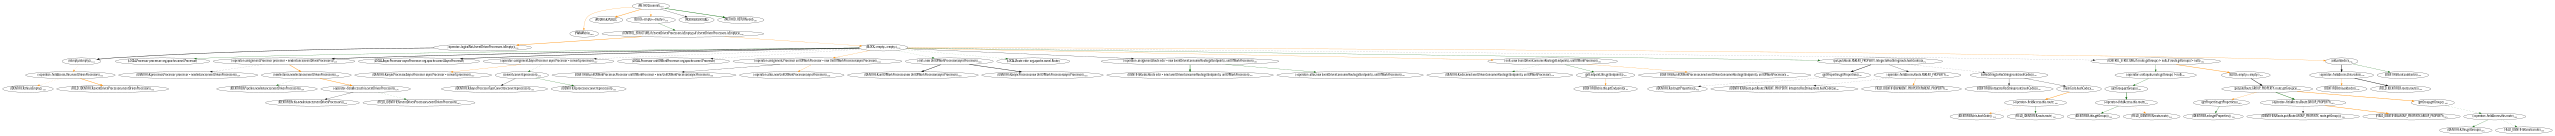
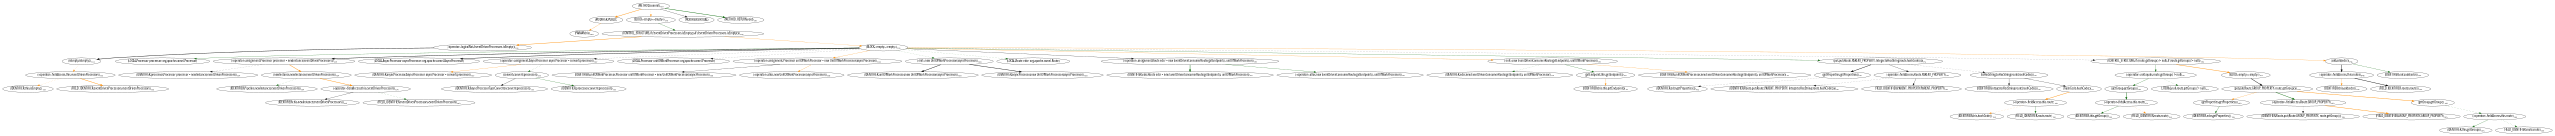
  digraph {
    fontname="Fira Sans"
    node [fontname="Fira Sans"]
    edge [color=black fontname="Fira Sans" style=solid]
    n1 [label=<(METHOD,commit)<SUB>130</SUB>>]
    n2 [label=<(PARAM,this)<SUB>130</SUB>>]
    n3 [label=<(BLOCK,&lt;empty&gt;,&lt;empty&gt;)<SUB>130</SUB>>]
    n4 [label=<(MODIFIER,PUBLIC)>]
    n5 [label=<(MODIFIER,VIRTUAL)>]
    n6 [label=<(METHOD_RETURN,void)<SUB>130</SUB>>]
    n7 [label=<(CONTROL_STRUCTURE,if (!eventDrivenProcessors.isEmpty()),if (!eventDrivenProcessors.isEmpty()))<SUB>133</SUB>>]
    n8 [label=<(&lt;operator&gt;.logicalNot,!eventDrivenProcessors.isEmpty())<SUB>133</SUB>>]
    n9 [label=<(BLOCK,&lt;empty&gt;,&lt;empty&gt;)<SUB>133</SUB>>]
    n10 [label=<(isEmpty,isEmpty())<SUB>133</SUB>>]
    n11 [label=<(LOCAL,Processor processor: org.apache.camel.Processor)>]
    n12 [label=<(&lt;operator&gt;.assignment,Processor processor = newInstance(eventDrivenProcessors))<SUB>134</SUB>>]
    n13 [label=<(LOCAL,AsyncProcessor asyncProcessor: org.apache.camel.AsyncProcessor)>]
    n14 [label=<(&lt;operator&gt;.assignment,AsyncProcessor asyncProcessor = convert(processor))<SUB>137</SUB>>]
    n15 [label=<(LOCAL,Processor unitOfWorkProcessor: org.apache.camel.Processor)>]
    n16 [label=<(&lt;operator&gt;.assignment,Processor unitOfWorkProcessor = new UnitOfWorkProcessor(asyncProcessor))<SUB>138</SUB>>]
    n17 [label=<(&lt;init&gt;,new UnitOfWorkProcessor(asyncProcessor))<SUB>138</SUB>>]
    n18 [label=<(LOCAL,Route edcr: org.apache.camel.Route)>]
    n19 [label=<(&lt;operator&gt;.assignment,Route edcr = new EventDrivenConsumerRoute(getEndpoint(), unitOfWorkProcessor))<SUB>141</SUB>>]
    n20 [label=<(&lt;init&gt;,new EventDrivenConsumerRoute(getEndpoint(), unitOfWorkProcessor))<SUB>141</SUB>>]
    n21 [label=<(put,put(Route.PARENT_PROPERTY, Integer.toHexString(route.hashCode())))<SUB>142</SUB>>]
    n22 [label=<(CONTROL_STRUCTURE,if (route.getGroup() != null),if (route.getGroup() != null))<SUB>143</SUB>>]
    n23 [label=<(add,add(edcr))<SUB>146</SUB>>]
    n24 [label=<(&lt;operator&gt;.fieldAccess,this.eventDrivenProcessors)<SUB>133</SUB>>]
    n25 [label=<(IDENTIFIER,this,isEmpty())<SUB>133</SUB>>]
    n26 [label=<(FIELD_IDENTIFIER,eventDrivenProcessors,eventDrivenProcessors)<SUB>133</SUB>>]
    n27 [label=<(IDENTIFIER,processor,Processor processor = newInstance(eventDrivenProcessors))<SUB>134</SUB>>]
    n28 [label=<(newInstance,newInstance(eventDrivenProcessors))<SUB>134</SUB>>]
    n29 [label=<(IDENTIFIER,asyncProcessor,AsyncProcessor asyncProcessor = convert(processor))<SUB>137</SUB>>]
    n30 [label=<(convert,convert(processor))<SUB>137</SUB>>]
    n31 [label=<(IDENTIFIER,unitOfWorkProcessor,Processor unitOfWorkProcessor = new UnitOfWorkProcessor(asyncProcessor))<SUB>138</SUB>>]
    n32 [label=<(&lt;operator&gt;.alloc,new UnitOfWorkProcessor(asyncProcessor))<SUB>138</SUB>>]
    n33 [label=<(IDENTIFIER,unitOfWorkProcessor,new UnitOfWorkProcessor(asyncProcessor))<SUB>138</SUB>>]
    n34 [label=<(IDENTIFIER,asyncProcessor,new UnitOfWorkProcessor(asyncProcessor))<SUB>138</SUB>>]
    n35 [label=<(IDENTIFIER,edcr,Route edcr = new EventDrivenConsumerRoute(getEndpoint(), unitOfWorkProcessor))<SUB>141</SUB>>]
    n36 [label=<(&lt;operator&gt;.alloc,new EventDrivenConsumerRoute(getEndpoint(), unitOfWorkProcessor))<SUB>141</SUB>>]
    n37 [label=<(IDENTIFIER,edcr,new EventDrivenConsumerRoute(getEndpoint(), unitOfWorkProcessor))<SUB>141</SUB>>]
    n38 [label=<(getEndpoint,this.getEndpoint())<SUB>141</SUB>>]
    n39 [label=<(IDENTIFIER,unitOfWorkProcessor,new EventDrivenConsumerRoute(getEndpoint(), unitOfWorkProcessor))<SUB>141</SUB>>]
    n40 [label=<(getProperties,getProperties())<SUB>142</SUB>>]
    n41 [label=<(&lt;operator&gt;.fieldAccess,Route.PARENT_PROPERTY)<SUB>142</SUB>>]
    n42 [label=<(toHexString,toHexString(route.hashCode()))<SUB>142</SUB>>]
    n43 [label=<(&lt;operator&gt;.notEquals,route.getGroup() != null)<SUB>143</SUB>>]
    n44 [label=<(BLOCK,&lt;empty&gt;,&lt;empty&gt;)<SUB>143</SUB>>]
-   n45 [label=<(&lt;operator&gt;.fieldAccess,this.routes)<SUB>146</SUB>>]
+   n45 [label=<(&lt;operator&gt;.fieldAccess,this.routes)<SUB>946</SUB>>]
    n46 [label=<(IDENTIFIER,edcr,add(edcr))<SUB>146</SUB>>]
    n47 [label=<(IDENTIFIER,Pipeline,newInstance(eventDrivenProcessors))<SUB>134</SUB>>]
    n48 [label=<(&lt;operator&gt;.fieldAccess,this.eventDrivenProcessors)<SUB>134</SUB>>]
    n49 [label=<(IDENTIFIER,this,newInstance(eventDrivenProcessors))<SUB>134</SUB>>]
    n50 [label=<(FIELD_IDENTIFIER,eventDrivenProcessors,eventDrivenProcessors)<SUB>134</SUB>>]
    n51 [label=<(IDENTIFIER,AsyncProcessorTypeConverter,convert(processor))<SUB>137</SUB>>]
    n52 [label=<(IDENTIFIER,processor,convert(processor))<SUB>137</SUB>>]
    n53 [label=<(IDENTIFIER,this,this.getEndpoint())<SUB>141</SUB>>]
    n54 [label=<(IDENTIFIER,edcr,getProperties())<SUB>142</SUB>>]
    n55 [label=<(IDENTIFIER,Route,put(Route.PARENT_PROPERTY, Integer.toHexString(route.hashCode())))<SUB>142</SUB>>]
    n56 [label=<(FIELD_IDENTIFIER,PARENT_PROPERTY,PARENT_PROPERTY)<SUB>142</SUB>>]
    n57 [label=<(IDENTIFIER,Integer,toHexString(route.hashCode()))<SUB>142</SUB>>]
    n58 [label=<(hashCode,hashCode())<SUB>142</SUB>>]
    n59 [label=<(&lt;operator&gt;.fieldAccess,this.route)<SUB>142</SUB>>]
    n60 [label=<(IDENTIFIER,this,hashCode())<SUB>142</SUB>>]
    n61 [label=<(FIELD_IDENTIFIER,route,route)<SUB>142</SUB>>]
    n62 [label=<(getGroup,getGroup())<SUB>143</SUB>>]
+   n63 [label=<(LITERAL,null,route.getGroup() != null)<SUB>143</SUB>>]
    n64 [label=<(put,put(Route.GROUP_PROPERTY, route.getGroup()))<SUB>144</SUB>>]
    n65 [label=<(&lt;operator&gt;.fieldAccess,this.route)<SUB>143</SUB>>]
    n66 [label=<(IDENTIFIER,this,getGroup())<SUB>143</SUB>>]
    n67 [label=<(FIELD_IDENTIFIER,route,route)<SUB>143</SUB>>]
    n68 [label=<(getProperties,getProperties())<SUB>144</SUB>>]
    n69 [label=<(&lt;operator&gt;.fieldAccess,Route.GROUP_PROPERTY)<SUB>144</SUB>>]
    n70 [label=<(getGroup,getGroup())<SUB>144</SUB>>]
    n71 [label=<(IDENTIFIER,edcr,getProperties())<SUB>144</SUB>>]
    n72 [label=<(IDENTIFIER,Route,put(Route.GROUP_PROPERTY, route.getGroup()))<SUB>144</SUB>>]
    n73 [label=<(FIELD_IDENTIFIER,GROUP_PROPERTY,GROUP_PROPERTY)<SUB>144</SUB>>]
    n74 [label=<(&lt;operator&gt;.fieldAccess,this.route)<SUB>144</SUB>>]
    n75 [label=<(IDENTIFIER,this,getGroup())<SUB>144</SUB>>]
    n76 [label=<(FIELD_IDENTIFIER,route,route)<SUB>144</SUB>>]
    n77 [label=<(IDENTIFIER,this,add(edcr))<SUB>146</SUB>>]
    n78 [label=<(FIELD_IDENTIFIER,routes,routes)<SUB>146</SUB>>]
-   n1 -> n2 [color=darkorange]
+   n4 -> n2 [color=darkorange]
    n1 -> n3 [color=darkorange style=dotted]
    n1 -> n4 [color=darkorange style=bold]
    n1 -> n5
    n1 -> n6 [color=darkgreen style=bold]
    n3 -> n7 [color=darkgreen]
    n7 -> n8 [color=darkorange style=bold]
    n7 -> n9 [color=darkorange]
    n8 -> n10 [style=bold]
    n9 -> n11 [color=darkgreen]
    n9 -> n12 [style=bold]
    n9 -> n13 [style=bold]
    n9 -> n14 [style=dotted]
    n9 -> n15 [style=dotted]
    n9 -> n16 [color=darkorange]
    n9 -> n17 [color=darkgreen style=dotted]
    n9 -> n18 [color=darkgreen style=dotted]
    n9 -> n19
    n9 -> n20 [color=darkorange]
    n9 -> n21 [color=darkgreen]
    n9 -> n22 [style=dotted]
    n9 -> n23 [color=darkorange]
    n10 -> n24 [color=darkorange style=dotted]
    n12 -> n27 [style=dotted]
    n12 -> n28 [color=darkorange style=bold]
    n14 -> n29 [color=darkorange]
    n14 -> n30 [color=darkgreen style=dotted]
    n16 -> n31
    n16 -> n32 [color=darkorange]
    n17 -> n33 [style=bold]
    n17 -> n34 [style=bold]
    n19 -> n35 [color=darkgreen style=bold]
    n19 -> n36 [color=darkgreen]
    n20 -> n37 [color=darkgreen style=dotted]
    n20 -> n38 [color=darkgreen]
    n20 -> n39 [color=darkorange]
    n21 -> n40 [style=bold]
    n21 -> n41
    n21 -> n42 [style=dotted]
    n22 -> n43 [color=darkgreen]
    n22 -> n44 [color=darkorange style=bold]
    n23 -> n45 [style=bold]
    n23 -> n46 [color=darkgreen]
    n24 -> n25 [color=darkorange style=dotted]
    n24 -> n26 [color=darkorange style=bold]
    n28 -> n47 [color=darkgreen style=dotted]
    n28 -> n48 [color=darkorange style=bold]
    n30 -> n51
    n30 -> n52 [color=darkgreen]
    n38 -> n53 [color=darkorange]
    n40 -> n54 [style=dotted]
    n41 -> n55 [style=dotted]
-   n41 -> n56 [color=darkorange]
+   n41 -> n56
    n42 -> n57
    n42 -> n58
    n43 -> n62 [color=darkgreen]
+   n43 -> n63 [color=darkgreen style=dotted]
    n44 -> n64 [style=bold]
    n45 -> n77 [color=darkorange]
    n45 -> n78 [style=bold]
    n48 -> n49
    n48 -> n50 [color=darkgreen style=dotted]
    n58 -> n59 [color=darkorange style=bold]
    n59 -> n60 [color=darkorange style=dotted]
    n59 -> n61 [color=darkgreen]
    n62 -> n65 [color=darkgreen style=bold]
    n64 -> n68 [color=darkorange]
    n64 -> n69 [color=darkgreen style=bold]
    n64 -> n70 [color=darkorange style=bold]
    n65 -> n66 [color=darkgreen]
    n65 -> n67 [color=darkorange style=dotted]
    n68 -> n71 [color=darkgreen]
    n69 -> n72 [style=dotted]
    n69 -> n73 [color=darkorange style=bold]
    n70 -> n74 [color=darkgreen style=dotted]
    n74 -> n75 [color=darkgreen]
    n74 -> n76 [color=darkgreen style=dotted]
  }
